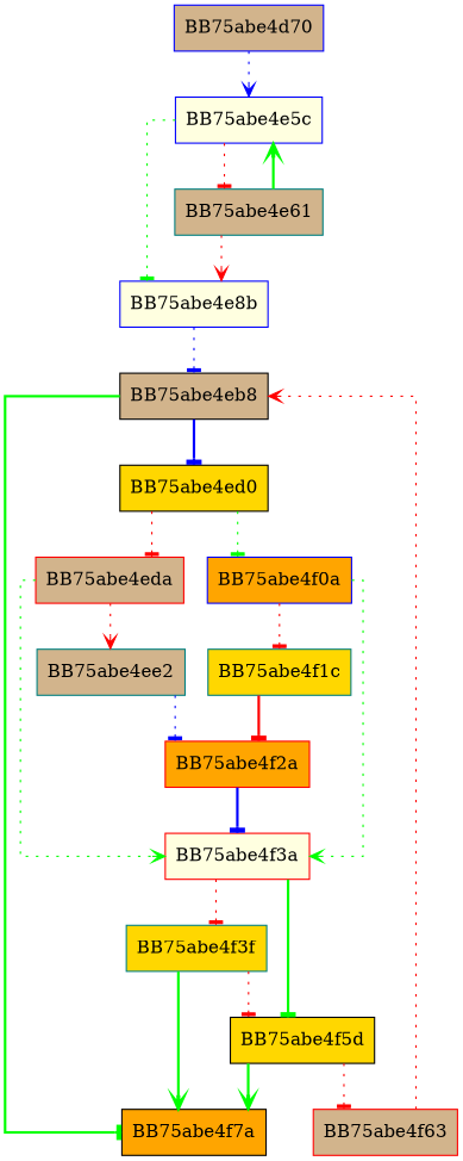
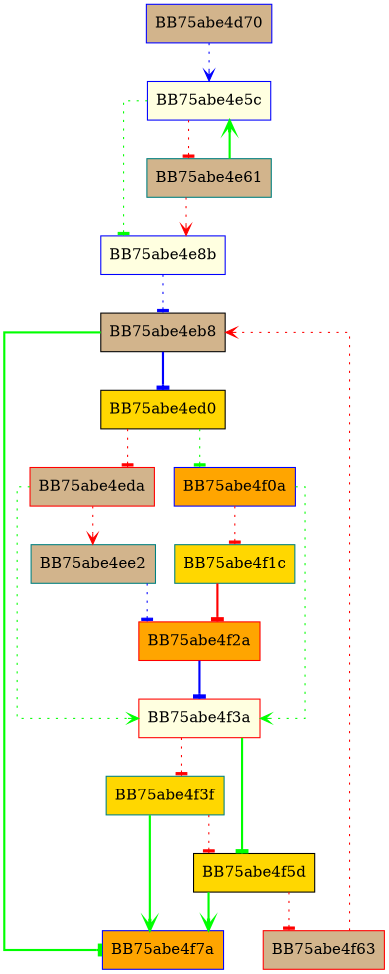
  digraph {
    splines=ortho
    node [color=blue fillcolor=tan shape=box style=filled]
    edge [arrowhead=tee color=red style=dotted]
    BB75abe4e5c [fillcolor=lightyellow]
    BB75abe4d70
    BB75abe4e8b [fillcolor=lightyellow]
    BB75abe4e61 [color=teal]
    BB75abe4eb8 [color=black]
-   BB75abe4f7a [color=black fillcolor=orange]
+   BB75abe4f7a [fillcolor=orange]
    BB75abe4ed0 [color=black fillcolor=gold]
    BB75abe4f0a [fillcolor=orange]
    BB75abe4eda [color=red]
    BB75abe4f3a [color=red fillcolor=lightyellow]
    BB75abe4f1c [color=teal fillcolor=gold]
    BB75abe4ee2 [color=teal]
    BB75abe4f5d [color=black fillcolor=gold]
    BB75abe4f3f [color=teal fillcolor=gold]
    BB75abe4f2a [color=red fillcolor=orange]
    BB75abe4f63 [color=red]
    BB75abe4e5c -> BB75abe4e8b [color=green]
    BB75abe4e5c -> BB75abe4e61
    BB75abe4d70 -> BB75abe4e5c [arrowhead=vee color=blue]
    BB75abe4e8b -> BB75abe4eb8 [color=blue]
    BB75abe4e61 -> BB75abe4e5c [arrowhead=vee color=green style=bold]
    BB75abe4e61 -> BB75abe4e8b [arrowhead=vee]
    BB75abe4eb8 -> BB75abe4f7a [color=green style=bold]
    BB75abe4eb8 -> BB75abe4ed0 [color=blue style=bold]
    BB75abe4ed0 -> BB75abe4f0a [color=green]
    BB75abe4ed0 -> BB75abe4eda
    BB75abe4f0a -> BB75abe4f3a [arrowhead=vee color=green]
    BB75abe4f0a -> BB75abe4f1c
    BB75abe4eda -> BB75abe4f3a [arrowhead=vee color=green]
    BB75abe4eda -> BB75abe4ee2 [arrowhead=vee]
    BB75abe4f3a -> BB75abe4f5d [color=green style=bold]
    BB75abe4f3a -> BB75abe4f3f
    BB75abe4f1c -> BB75abe4f2a [style=bold]
    BB75abe4ee2 -> BB75abe4f2a [color=blue]
    BB75abe4f5d -> BB75abe4f7a [arrowhead=vee color=green style=bold]
    BB75abe4f5d -> BB75abe4f63
    BB75abe4f3f -> BB75abe4f7a [arrowhead=vee color=green style=bold]
    BB75abe4f3f -> BB75abe4f5d
    BB75abe4f2a -> BB75abe4f3a [color=blue style=bold]
    BB75abe4f63 -> BB75abe4eb8 [arrowhead=vee]
  }
